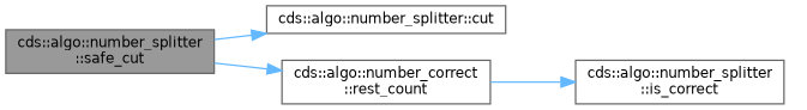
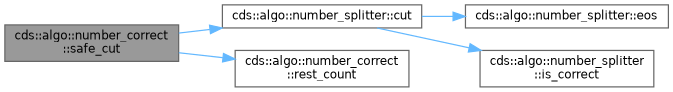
  digraph {
    rankdir=LR
    node [color=grey40 fillcolor=white fontname=Helvetica fontsize=10 shape=box style=filled]
    edge [color=steelblue1 fontname=Helvetica fontsize=10 labelfontname=Helvetica labelfontsize=10 style=solid]
-   n1 [color=gray40 fillcolor=grey60 fontcolor=black height=0.2 label="cds::algo::number_splitter\l::safe_cut" width=0.4]
+   n1 [color=gray40 fillcolor=grey60 fontcolor=black height=0.2 label="cds::algo::number_correct\l::safe_cut" width=0.4]
    n2 [height=0.2 label="cds::algo::number_splitter::cut" width=0.4]
    n3 [height=0.2 label="cds::algo::number_correct\l::rest_count" width=0.4]
+   n4 [height=0.2 label="cds::algo::number_splitter::eos" width=0.4]
    n5 [height=0.2 label="cds::algo::number_splitter\l::is_correct" width=0.4]
    n1 -> n2
    n1 -> n3
-   n3 -> n5
+   n2 -> n4
+   n2 -> n5
  }
